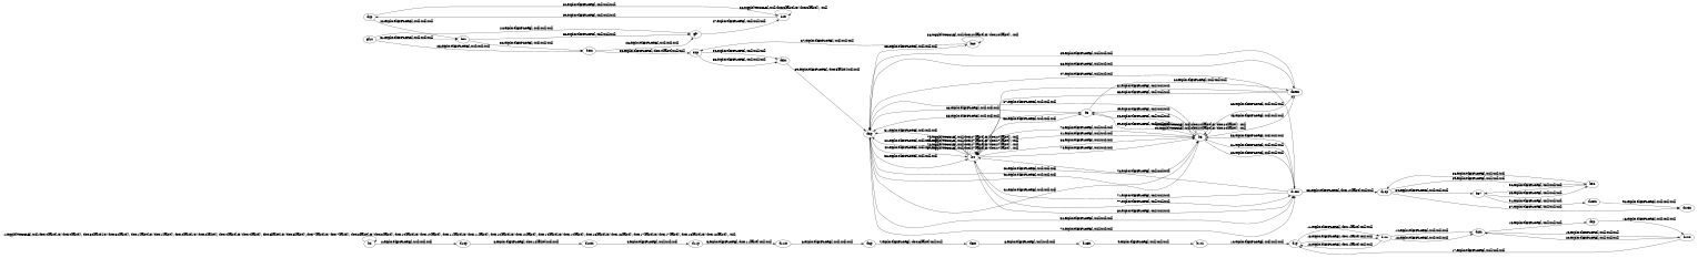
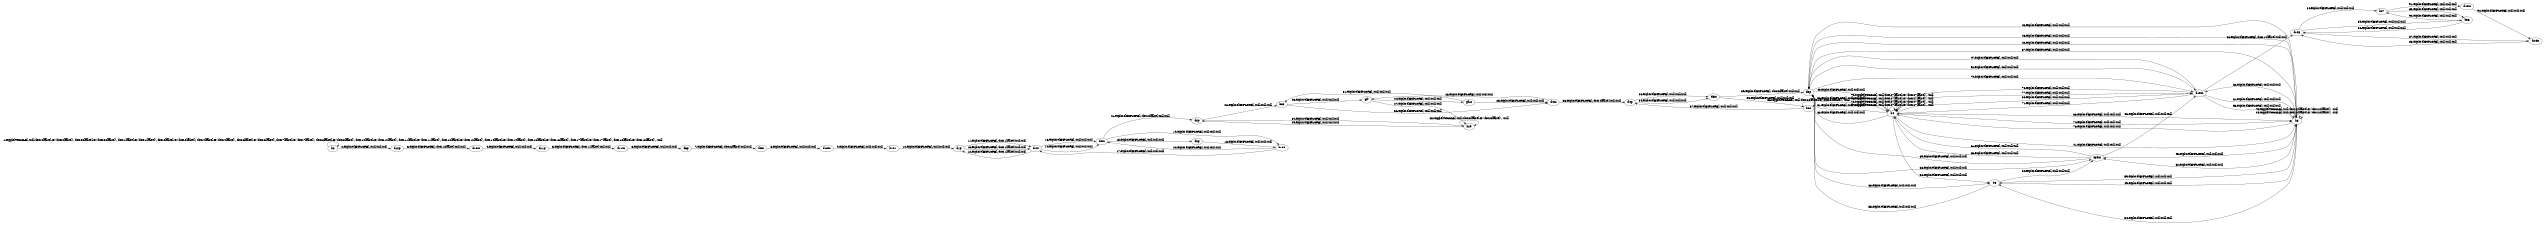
  digraph {
    rankdir=LR
    b2
    d12p
    d12m
    d11p
    d11m
    d6p
    d6m
    d16m
    b141
    d1p
    d1m
    d2m
    d0p
    b108
    d2p
    b30
    b29
    gf7
    d4m
    gf10
    d4p
    d5m
    b60
    d5p
    b4
    b5
    d39m
    d10m
    b6
    d10p
    b37
    b36
    d24m
    d15m
    b2 -> b2 [label="1-toggle[TOGGLE];/null/door0[false]:=!(door0[false]); door32[false]:=!(door32[false]); door1[false]:=!(door1[false]); door2[false]:=!(door2[false]); door4[false]:=!(door4[false]); door6[false]:=!(door6[false]); door7[false]:=!(door7[false]); door8[false]:=!(door8[false]); door10[false]:=!(door10[false]); door11[false]:=!(door11[false]); door12[false]:=!(door12[false]); door14[false]:=!(door14[false]); door16[false]:=!(door16[false]); door17[false]:=!(door17[false]); door18[false]:=!(door18[false]); /null"]
    b2 -> d12p [label="2-explore[EXPLORE];/null/null/null"]
    d12p -> d12m [label="3-explore[EXPLORE];/door12[false]/null/null"]
    d12m -> d11p [label="4-explore[EXPLORE];/null/null/null"]
    d11p -> d11m [label="5-explore[EXPLORE];/door11[false]/null/null"]
    d11m -> d6p [label="6-explore[EXPLORE];/null/null/null"]
    d6p -> d6m [label="7-explore[EXPLORE];/door6[false]/null/null"]
    d6m -> d16m [label="8-explore[EXPLORE];/null/null/null"]
    d16m -> b141 [label="9-explore[EXPLORE];/null/null/null"]
    b141 -> d1p [label="10-explore[EXPLORE];/null/null/null"]
    d1p -> d1m [label="11-explore[EXPLORE];/door1[false]/null/null"]
    d1p -> d1m [label="13-explore[EXPLORE];/door1[false]/null/null"]
    d1m -> d1p [label="12-explore[EXPLORE];/door1[false]/null/null"]
    d1m -> d2m [label="14-explore[EXPLORE];/null/null/null"]
    d1m -> d2m [label="18-explore[EXPLORE];/null/null/null"]
    d2m -> d0p [label="15-explore[EXPLORE];/null/null/null"]
    d2m -> b108 [label="19-explore[EXPLORE];/null/null/null"]
+   d2m -> d2p [label="21-explore[EXPLORE];/door2[false]/null/null"]
    d0p -> b108 [label="16-explore[EXPLORE];/null/null/null"]
-   b108 -> d1p [label="17-explore[EXPLORE];/null/null/null"]
+   b108 -> d1m [label="17-explore[EXPLORE];/null/null/null"]
    b108 -> d2m [label="20-explore[EXPLORE];/null/null/null"]
    d2p -> b30 [label="22-explore[EXPLORE];/null/null/null"]
    d2p -> b29 [label="30-explore[EXPLORE];/null/null/null"]
    b30 -> gf7 [label="23-explore[EXPLORE];/null/null/null"]
    b30 -> d4m [label="32-explore[EXPLORE];/null/null/null"]
    b29 -> d2p [label="29-explore[EXPLORE];/null/null/null"]
    b29 -> b29 [label="28-toggle[TOGGLE];/null/door5[false]:=!(door5[false]); /null"]
    gf7 -> b29 [label="27-explore[EXPLORE];/null/null/null"]
-   gf10 -> gf7 [label="24-explore[EXPLORE];/null/null/null"]
+   gf7 -> gf10 [label="24-explore[EXPLORE];/null/null/null"]
    d4m -> gf7 [label="26-explore[EXPLORE];/null/null/null"]
    d4m -> d4p [label="33-explore[EXPLORE];/door4[false]/null/null"]
    gf10 -> b30 [label="31-explore[EXPLORE];/null/null/null"]
    gf10 -> d4m [label="25-explore[EXPLORE];/null/null/null"]
    d4p -> d5m [label="34-explore[EXPLORE];/null/null/null"]
    d4p -> d5m [label="38-explore[EXPLORE];/null/null/null"]
-   d5p -> b60 [label="35-explore[EXPLORE];/null/null/null"]
+   d5m -> b60 [label="35-explore[EXPLORE];/null/null/null"]
    d5m -> d5p [label="39-explore[EXPLORE];/door5[false]/null/null"]
    b60 -> d4p [label="37-explore[EXPLORE];/null/null/null"]
    b60 -> b60 [label="36-toggle[TOGGLE];/null/door20[false]:=!(door20[false]); /null"]
    d5p -> b4 [label="40-explore[EXPLORE];/null/null/null"]
    d5p -> b4 [label="56-explore[EXPLORE];/null/null/null"]
    d5p -> b5 [label="43-explore[EXPLORE];/null/null/null"]
    d5p -> b5 [label="48-explore[EXPLORE];/null/null/null"]
    d5p -> d39m [label="68-explore[EXPLORE];/null/null/null"]
    d5p -> d10m [label="52-explore[EXPLORE];/null/null/null"]
    d5p -> d10m [label="70-explore[EXPLORE];/null/null/null"]
    d5p -> b6 [label="63-explore[EXPLORE];/null/null/null"]
    b4 -> d5p [label="51-explore[EXPLORE];/null/null/null"]
    b4 -> d5p [label="62-explore[EXPLORE];/null/null/null"]
    b4 -> b4 [label="57-toggle[TOGGLE];/null/door27[false]:=!(door27[false]); /null"]
    b4 -> b4 [label="72-toggle[TOGGLE];/null/door27[false]:=!(door27[false]); /null"]
    b4 -> b4 [label="73-toggle[TOGGLE];/null/door27[false]:=!(door27[false]); /null"]
    b4 -> b4 [label="79-toggle[TOGGLE];/null/door27[false]:=!(door27[false]); /null"]
    b4 -> b5 [label="41-explore[EXPLORE];/null/null/null"]
    b4 -> b5 [label="66-explore[EXPLORE];/null/null/null"]
    b4 -> b5 [label="74-explore[EXPLORE];/null/null/null"]
    b4 -> d10m [label="77-explore[EXPLORE];/null/null/null"]
    b4 -> d10m [label="80-explore[EXPLORE];/null/null/null"]
    b4 -> b6 [label="58-explore[EXPLORE];/null/null/null"]
    b5 -> d5p [label="42-explore[EXPLORE];/null/null/null"]
    b5 -> d5p [label="67-explore[EXPLORE];/null/null/null"]
    b5 -> b4 [label="76-explore[EXPLORE];/null/null/null"]
    b5 -> b5 [label="44-toggle[TOGGLE];/null/door24[false]:=!(door24[false]); /null"]
    b5 -> b5 [label="75-toggle[TOGGLE];/null/door24[false]:=!(door24[false]); /null"]
    b5 -> d39m [label="45-explore[EXPLORE];/null/null/null"]
    b5 -> d39m [label="60-explore[EXPLORE];/null/null/null"]
    b5 -> d10m [label="82-explore[EXPLORE];/null/null/null"]
    b5 -> b6 [label="49-explore[EXPLORE];/null/null/null"]
    b5 -> b6 [label="54-explore[EXPLORE];/null/null/null"]
    d39m -> d5p [label="69-explore[EXPLORE];/null/null/null"]
    d39m -> b4 [label="61-explore[EXPLORE];/null/null/null"]
    d39m -> b4 [label="65-explore[EXPLORE];/null/null/null"]
+   d39m -> d10m [label="46-explore[EXPLORE];/null/null/null"]
    d10m -> d5p [label="47-explore[EXPLORE];/null/null/null"]
    d10m -> b4 [label="71-explore[EXPLORE];/null/null/null"]
    d10m -> b4 [label="78-explore[EXPLORE];/null/null/null"]
    d10m -> b5 [label="53-explore[EXPLORE];/null/null/null"]
    d10m -> b5 [label="81-explore[EXPLORE];/null/null/null"]
    d10m -> d10p [label="83-explore[EXPLORE];/door10[false]/null/null"]
    b6 -> d5p [label="55-explore[EXPLORE];/null/null/null"]
    b6 -> b5 [label="59-explore[EXPLORE];/null/null/null"]
    b6 -> d39m [label="64-explore[EXPLORE];/null/null/null"]
    d10p -> b37 [label="84-explore[EXPLORE];/null/null/null"]
    d10p -> b36 [label="89-explore[EXPLORE];/null/null/null"]
    d10p -> d24m [label="87-explore[EXPLORE];/null/null/null"]
    b37 -> b36 [label="85-explore[EXPLORE];/null/null/null"]
    b37 -> d15m [label="91-explore[EXPLORE];/null/null/null"]
    b36 -> d10p [label="86-explore[EXPLORE];/null/null/null"]
    b36 -> b37 [label="90-explore[EXPLORE];/null/null/null"]
+   d24m -> d10p [label="88-explore[EXPLORE];/null/null/null"]
    d15m -> d24m [label="92-explore[EXPLORE];/null/null/null"]
  }
